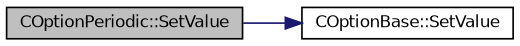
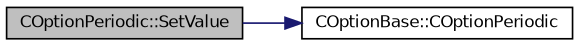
  digraph {
    rankdir=LR
    node [color=black fontname=Helvetica fontsize=10 shape=record style=filled]
    n1 [fillcolor=grey75 fontcolor=black height=0.2 label="COptionPeriodic::SetValue" width=0.4]
-   n2 [fillcolor=white height=0.2 label="COptionBase::SetValue" width=0.4]
+   n2 [fillcolor=white height=0.2 label="COptionBase::COptionPeriodic" width=0.4]
    n1 -> n2 [color=midnightblue fontname=Helvetica fontsize=10 labelfontname=Helvetica labelfontsize=10 style=solid]
  }
